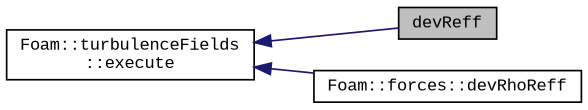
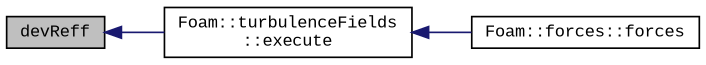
  digraph {
    fontname="Liberation Mono"
    rankdir=LR
    node [color=black fontname="Liberation Mono" fontsize=10 shape=record]
    edge [color=midnightblue dir=back fontname="Liberation Mono" fontsize=10 labelfontname=Helvetica labelfontsize=10 style=solid]
    n1 [fillcolor=grey75 fontcolor=black height=0.2 label=devReff style=filled width=0.4]
    n2 [height=0.2 label="Foam::turbulenceFields\l::execute" width=0.4]
-   n3 [height=0.2 label="Foam::forces::devRhoReff" width=0.4]
-   n2 -> n1
+   n3 [height=0.2 label="Foam::forces::forces" width=0.4]
+   n1 -> n2
    n2 -> n3
  }
